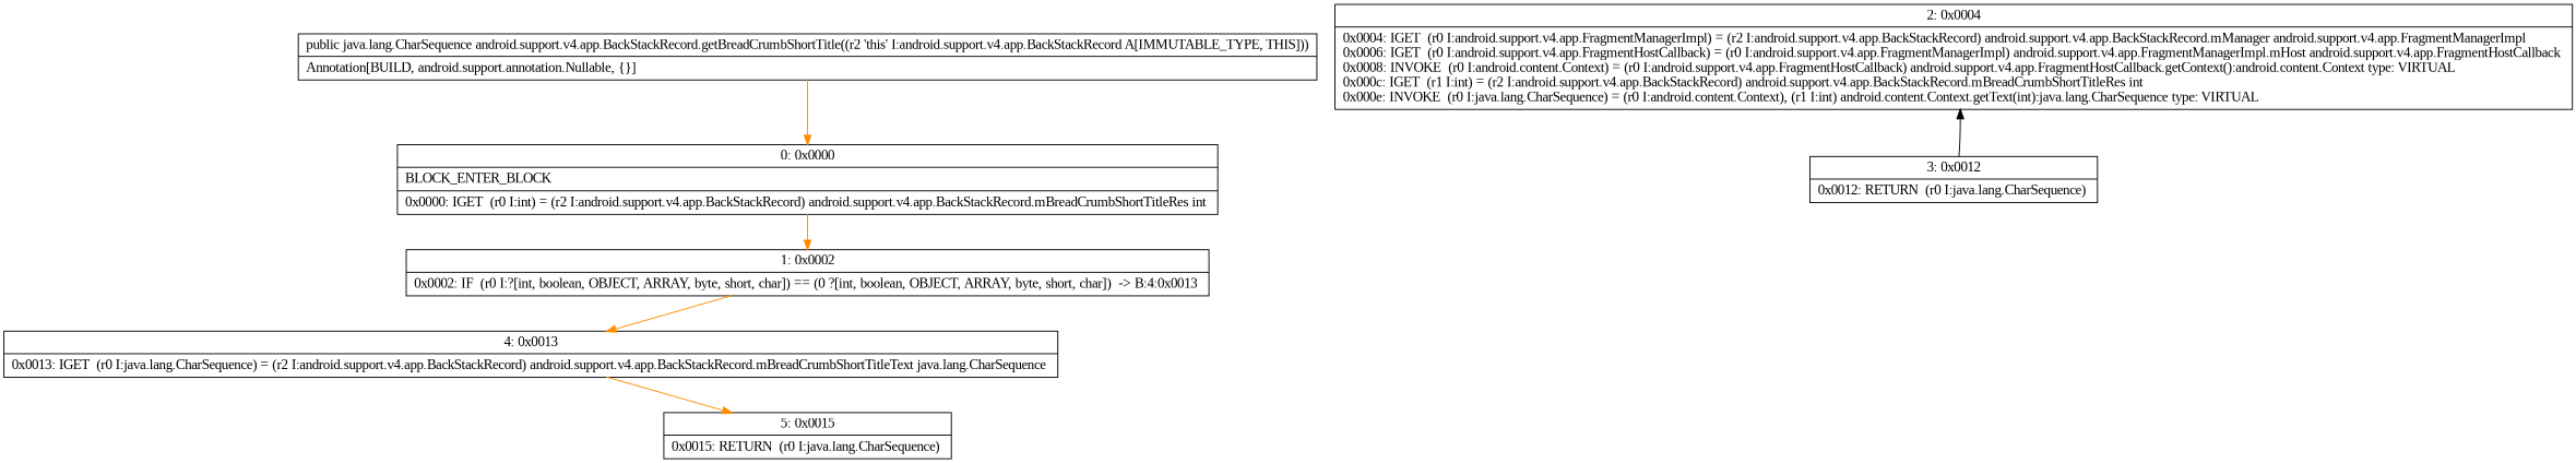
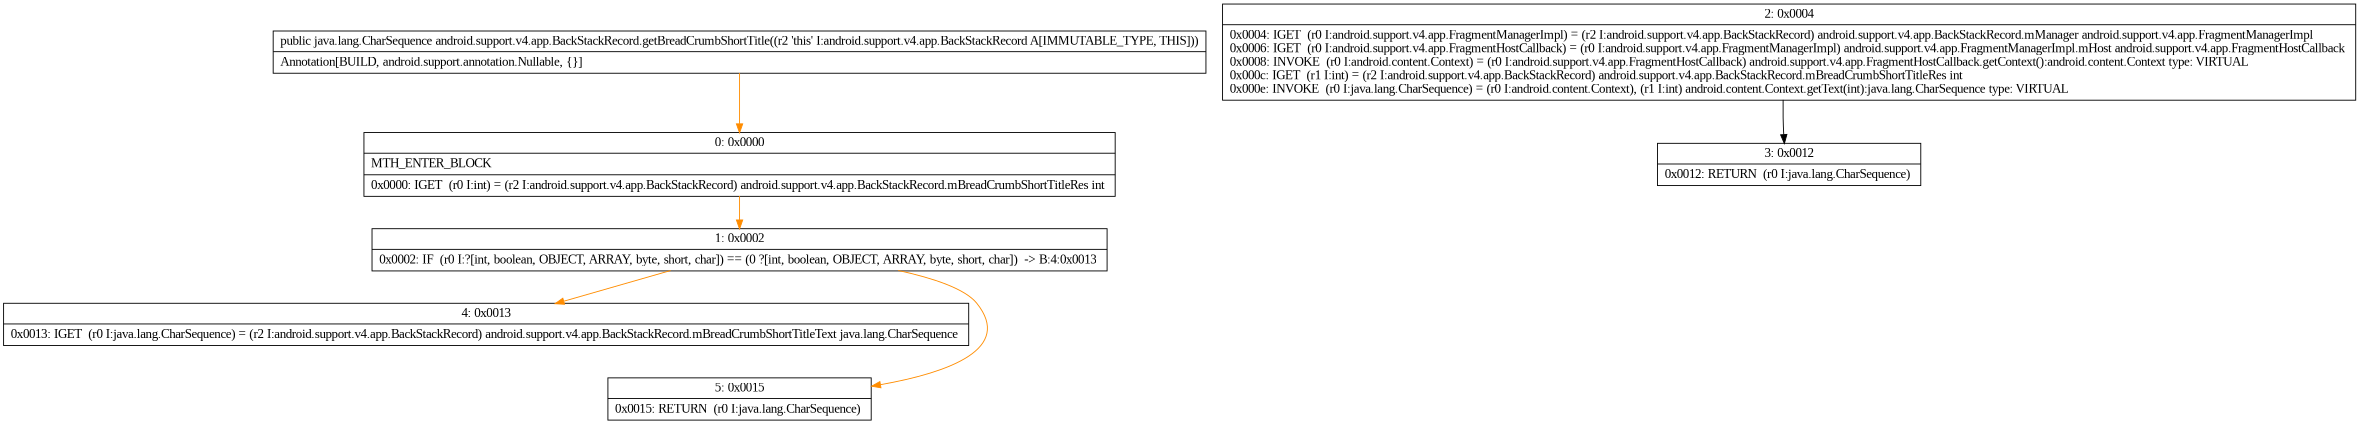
  digraph {
    fontname="Liberation Serif"
    node [fontname="Liberation Serif" shape=record]
    edge [color=darkorange fontname="Liberation Serif"]
-   n1 [label="{0\:\ 0x0000|BLOCK_ENTER_BLOCK\l|0x0000: IGET  (r0 I:int) = (r2 I:android.support.v4.app.BackStackRecord) android.support.v4.app.BackStackRecord.mBreadCrumbShortTitleRes int \l}"]
+   n1 [label="{0\:\ 0x0000|MTH_ENTER_BLOCK\l|0x0000: IGET  (r0 I:int) = (r2 I:android.support.v4.app.BackStackRecord) android.support.v4.app.BackStackRecord.mBreadCrumbShortTitleRes int \l}"]
    n2 [label="{1\:\ 0x0002|0x0002: IF  (r0 I:?[int, boolean, OBJECT, ARRAY, byte, short, char]) == (0 ?[int, boolean, OBJECT, ARRAY, byte, short, char])  \-\> B:4:0x0013 \l}"]
    n3 [label="{4\:\ 0x0013|0x0013: IGET  (r0 I:java.lang.CharSequence) = (r2 I:android.support.v4.app.BackStackRecord) android.support.v4.app.BackStackRecord.mBreadCrumbShortTitleText java.lang.CharSequence \l}"]
    n4 [label="{2\:\ 0x0004|0x0004: IGET  (r0 I:android.support.v4.app.FragmentManagerImpl) = (r2 I:android.support.v4.app.BackStackRecord) android.support.v4.app.BackStackRecord.mManager android.support.v4.app.FragmentManagerImpl \l0x0006: IGET  (r0 I:android.support.v4.app.FragmentHostCallback) = (r0 I:android.support.v4.app.FragmentManagerImpl) android.support.v4.app.FragmentManagerImpl.mHost android.support.v4.app.FragmentHostCallback \l0x0008: INVOKE  (r0 I:android.content.Context) = (r0 I:android.support.v4.app.FragmentHostCallback) android.support.v4.app.FragmentHostCallback.getContext():android.content.Context type: VIRTUAL \l0x000c: IGET  (r1 I:int) = (r2 I:android.support.v4.app.BackStackRecord) android.support.v4.app.BackStackRecord.mBreadCrumbShortTitleRes int \l0x000e: INVOKE  (r0 I:java.lang.CharSequence) = (r0 I:android.content.Context), (r1 I:int) android.content.Context.getText(int):java.lang.CharSequence type: VIRTUAL \l}"]
    n5 [label="{3\:\ 0x0012|0x0012: RETURN  (r0 I:java.lang.CharSequence) \l}"]
    n6 [label="{5\:\ 0x0015|0x0015: RETURN  (r0 I:java.lang.CharSequence) \l}"]
    n7 [label="{public java.lang.CharSequence android.support.v4.app.BackStackRecord.getBreadCrumbShortTitle((r2 'this' I:android.support.v4.app.BackStackRecord A[IMMUTABLE_TYPE, THIS]))  | Annotation[BUILD, android.support.annotation.Nullable, \{\}]\l}"]
    n1 -> n2
    n2 -> n3
-   n3 -> n6
-   n5 -> n4 [color=black]
+   n2 -> n6
+   n4 -> n5 [color=black]
    n7 -> n1
  }
